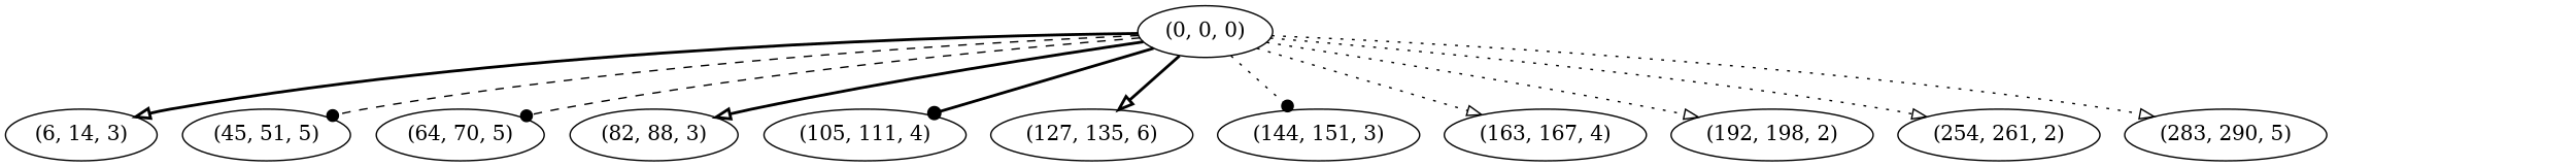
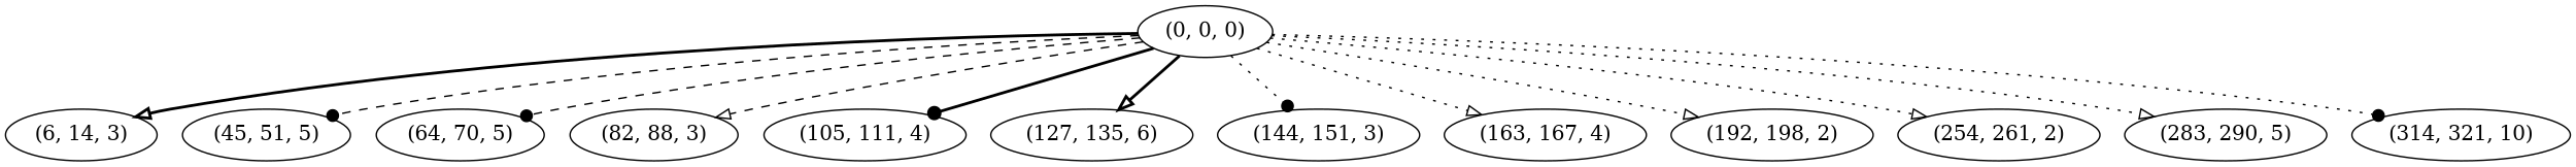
  digraph {
    edge [arrowhead=onormal style=dotted]
    "(0, 0, 0)"
    "(6, 14, 3)"
    "(45, 51, 5)"
    "(64, 70, 5)"
    "(82, 88, 3)"
    "(105, 111, 4)"
    "(127, 135, 6)"
    "(144, 151, 3)"
    "(163, 167, 4)"
    "(192, 198, 2)"
    "(254, 261, 2)"
    "(283, 290, 5)"
+   "(314, 321, 10)"
    "(0, 0, 0)" -> "(6, 14, 3)" [style=bold]
    "(0, 0, 0)" -> "(45, 51, 5)" [arrowhead=dot style=dashed]
    "(0, 0, 0)" -> "(64, 70, 5)" [arrowhead=dot style=dashed]
-   "(0, 0, 0)" -> "(82, 88, 3)" [style=bold]
+   "(0, 0, 0)" -> "(82, 88, 3)" [style=dashed]
    "(0, 0, 0)" -> "(105, 111, 4)" [arrowhead=dot style=bold]
    "(0, 0, 0)" -> "(127, 135, 6)" [style=bold]
    "(0, 0, 0)" -> "(144, 151, 3)" [arrowhead=dot]
    "(0, 0, 0)" -> "(163, 167, 4)"
    "(0, 0, 0)" -> "(192, 198, 2)"
    "(0, 0, 0)" -> "(254, 261, 2)"
    "(0, 0, 0)" -> "(283, 290, 5)"
+   "(0, 0, 0)" -> "(314, 321, 10)" [arrowhead=dot]
  }
